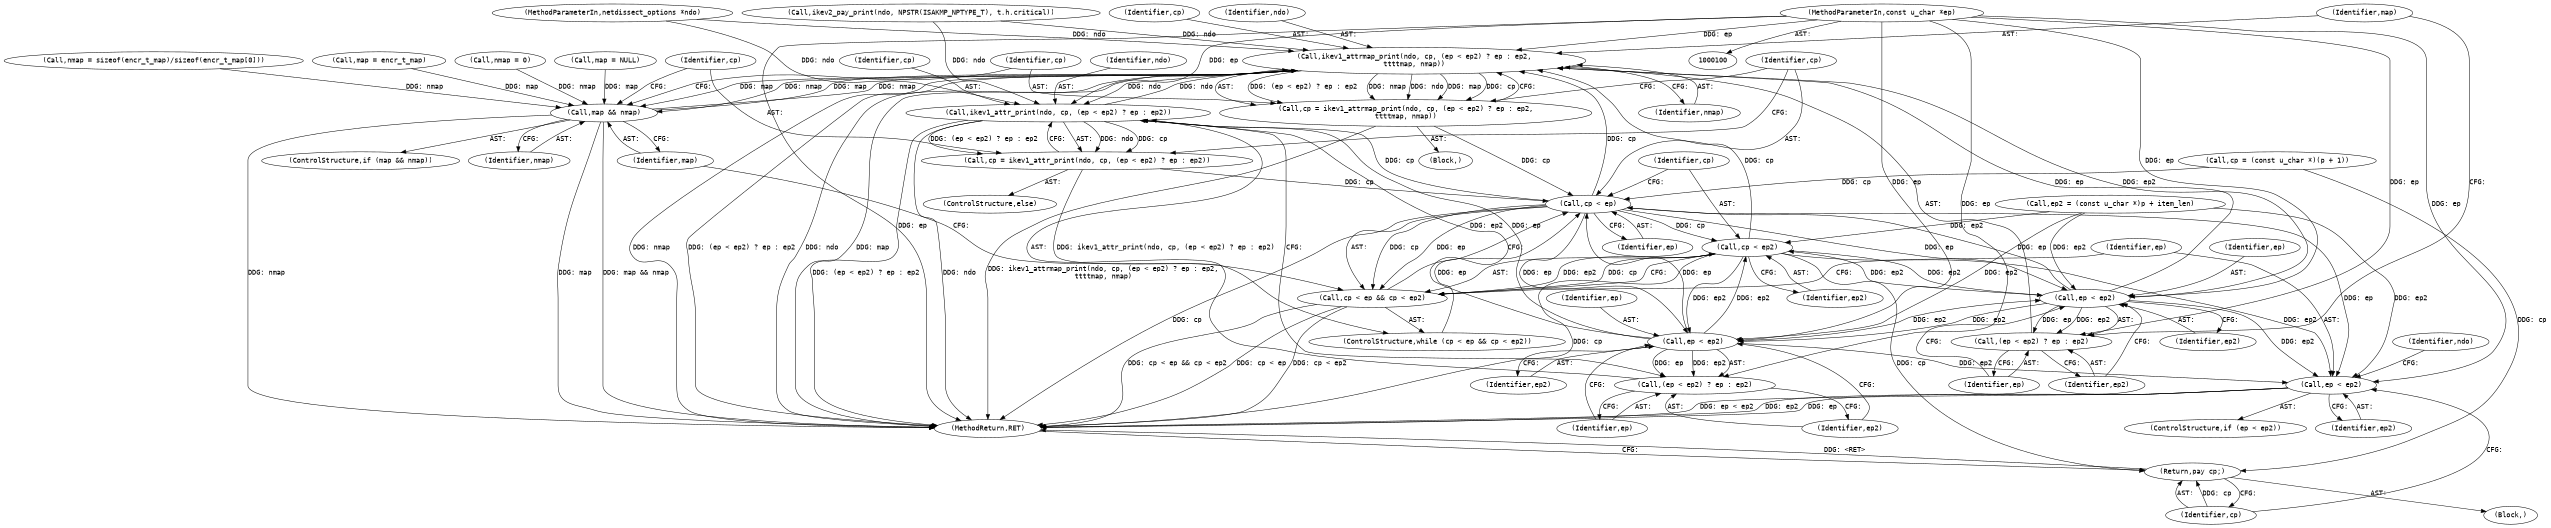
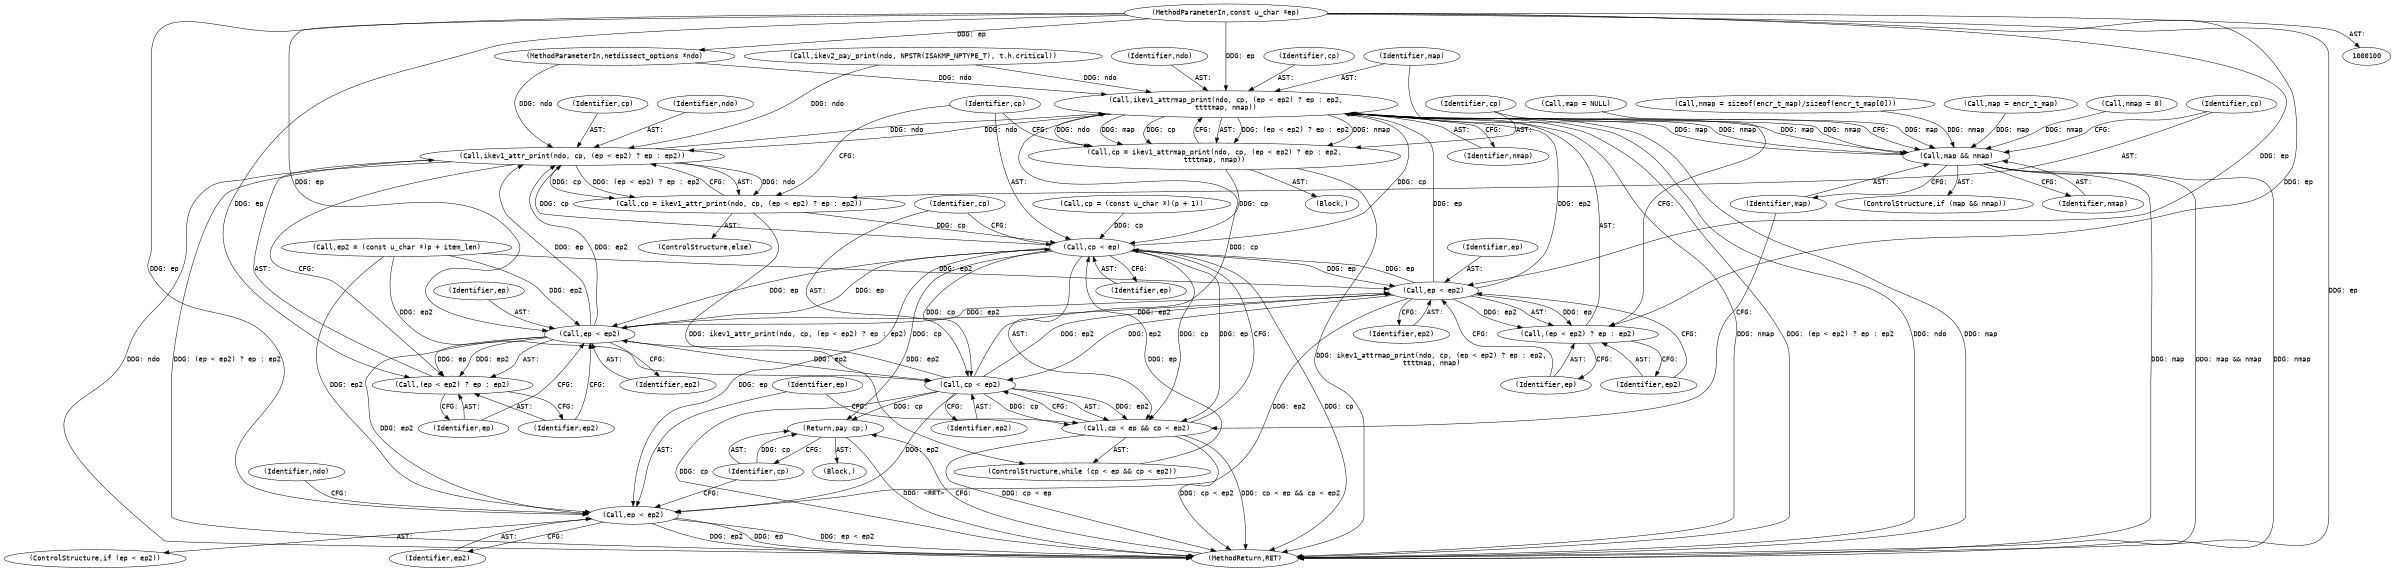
  digraph {
    fontname="DejaVu Sans Mono"
    node [fontname="DejaVu Sans Mono"]
    edge [fontname="DejaVu Sans Mono"]
    n1 [label="(MethodParameterIn,const u_char *ep)"]
    n2 [label="(Call,ikev1_attrmap_print(ndo, cp, (ep < ep2) ? ep : ep2,\n\t\t\t\tmap, nmap))"]
    n3 [label="(Call,ikev1_attr_print(ndo, cp, (ep < ep2) ? ep : ep2))"]
    n4 [label="(Call,ep < ep2)"]
    n5 [label="(Call,(ep < ep2) ? ep : ep2)"]
    n6 [label="(Call,ep < ep2)"]
    n7 [label="(Call,(ep < ep2) ? ep : ep2)"]
    n8 [label="(Call,ep < ep2)"]
    n9 [label="(MethodReturn,RET)"]
    1000100
    n11 [label="(Call,cp < ep)"]
    n12 [label="(Call,cp < ep && cp < ep2)"]
    n13 [label="(Call,cp < ep2)"]
    n14 [label="(Return,pay cp;)"]
    n15 [label="(Identifier,ep)"]
    n16 [label="(Call,map && nmap)"]
    n17 [label="(Call,cp = ikev1_attrmap_print(ndo, cp, (ep < ep2) ? ep : ep2,\n\t\t\t\tmap, nmap))"]
    n18 [label="(Identifier,nmap)"]
    n19 [label="(Call,cp = ikev1_attr_print(ndo, cp, (ep < ep2) ? ep : ep2))"]
    n20 [label="(Identifier,ep2)"]
    n21 [label="(Identifier,ep2)"]
    n22 [label="(Identifier,ep)"]
    n23 [label="(Identifier,ep2)"]
    n24 [label="(Identifier,ep2)"]
    n25 [label="(Identifier,ep)"]
    n26 [label="(ControlStructure,if (ep < ep2))"]
    n27 [label="(Identifier,ep2)"]
    n28 [label="(ControlStructure,while (cp < ep && cp < ep2))"]
    n29 [label="(Identifier,ep2)"]
    n30 [label="(Identifier,cp)"]
    n31 [label="(Block,)"]
    n32 [label="(ControlStructure,if (map && nmap))"]
    n33 [label="(Identifier,nmap)"]
    n34 [label="(Identifier,map)"]
    n35 [label="(Block,)"]
    n36 [label="(ControlStructure,else)"]
    n37 [label="(Call,cp = (const u_char *)(p + 1))"]
    n38 [label="(Identifier,cp)"]
    n39 [label="(Call,map = NULL)"]
    n40 [label="(Call,ikev2_pay_print(ndo, NPSTR(ISAKMP_NPTYPE_T), t.h.critical))"]
    n41 [label="(Identifier,cp)"]
    n42 [label="(Identifier,ndo)"]
    n43 [label="(Identifier,cp)"]
    n44 [label="(MethodParameterIn,netdissect_options *ndo)"]
    n45 [label="(Identifier,ep)"]
    n46 [label="(Identifier,ep)"]
    n47 [label="(Identifier,cp)"]
    n48 [label="(Identifier,ndo)"]
    n49 [label="(Identifier,cp)"]
    n50 [label="(Identifier,ndo)"]
    n51 [label="(Identifier,ep)"]
    n52 [label="(Call,nmap = sizeof(encr_t_map)/sizeof(encr_t_map[0]))"]
    n53 [label="(Call,ep2 = (const u_char *)p + item_len)"]
    n54 [label="(Call,map = encr_t_map)"]
    n55 [label="(Identifier,map)"]
    n56 [label="(Call,nmap = 0)"]
    n57 [label="(Identifier,cp)"]
    n1 -> n2 [label="DDG: ep"]
-   n1 -> n3 [label="DDG: ep"]
+   n1 -> n44 [label="DDG: ep"]
    n1 -> n4 [label="DDG: ep"]
    n1 -> n5 [label="DDG: ep"]
    n1 -> n6 [label="DDG: ep"]
    n1 -> n7 [label="DDG: ep"]
    n1 -> n8 [label="DDG: ep"]
    n1 -> n9 [label="DDG: ep"]
    n1 -> 1000100 [label="AST: "]
    n2 -> n3 [label="DDG: ndo"]
    n2 -> n9 [label="DDG: nmap"]
    n2 -> n9 [label="DDG: (ep < ep2) ? ep : ep2"]
    n2 -> n9 [label="DDG: ndo"]
    n2 -> n9 [label="DDG: map"]
    n2 -> n16 [label="DDG: map"]
    n2 -> n16 [label="DDG: nmap"]
    n2 -> n17 [label="AST: "]
    n2 -> n17 [label="DDG: (ep < ep2) ? ep : ep2"]
    n2 -> n17 [label="DDG: nmap"]
    n2 -> n17 [label="DDG: ndo"]
    n2 -> n17 [label="DDG: map"]
    n2 -> n17 [label="DDG: cp"]
    n2 -> n18 [label="CFG: "]
    n3 -> n2 [label="DDG: ndo"]
    n3 -> n7 [label="CFG: "]
    n3 -> n9 [label="DDG: ndo"]
    n3 -> n9 [label="DDG: (ep < ep2) ? ep : ep2"]
    n3 -> n19 [label="AST: "]
    n3 -> n19 [label="DDG: ndo"]
    n3 -> n19 [label="DDG: cp"]
    n3 -> n19 [label="DDG: (ep < ep2) ? ep : ep2"]
    n4 -> n2 [label="DDG: ep"]
    n4 -> n2 [label="DDG: ep2"]
    n4 -> n5 [label="AST: "]
    n4 -> n5 [label="DDG: ep"]
    n4 -> n5 [label="DDG: ep2"]
    n4 -> n6 [label="DDG: ep2"]
    n4 -> n8 [label="DDG: ep2"]
    n4 -> n11 [label="DDG: ep"]
    n4 -> n13 [label="DDG: ep2"]
    n4 -> n20 [label="CFG: "]
    n5 -> n2 [label="AST: "]
    n5 -> n21 [label="CFG: "]
    n5 -> n22 [label="CFG: "]
    n6 -> n3 [label="DDG: ep"]
    n6 -> n3 [label="DDG: ep2"]
    n6 -> n4 [label="DDG: ep2"]
    n6 -> n7 [label="AST: "]
    n6 -> n7 [label="DDG: ep"]
    n6 -> n7 [label="DDG: ep2"]
    n6 -> n8 [label="DDG: ep2"]
    n6 -> n11 [label="DDG: ep"]
    n6 -> n13 [label="DDG: ep2"]
    n6 -> n23 [label="CFG: "]
    n7 -> n3 [label="AST: "]
    n7 -> n24 [label="CFG: "]
    n7 -> n25 [label="CFG: "]
    n8 -> n9 [label="DDG: ep < ep2"]
    n8 -> n9 [label="DDG: ep2"]
    n8 -> n9 [label="DDG: ep"]
    n8 -> n26 [label="AST: "]
    n8 -> n27 [label="CFG: "]
    n9 -> n14 [label="CFG: "]
    n11 -> n2 [label="DDG: cp"]
    n11 -> n3 [label="DDG: cp"]
    n11 -> n4 [label="DDG: ep"]
    n11 -> n6 [label="DDG: ep"]
    n11 -> n8 [label="DDG: ep"]
    n11 -> n9 [label="DDG: cp"]
    n11 -> n12 [label="AST: "]
    n11 -> n12 [label="DDG: cp"]
    n11 -> n12 [label="DDG: ep"]
    n11 -> n13 [label="DDG: cp"]
-   n37 -> n14 [label="DDG: cp"]
+   n11 -> n14 [label="DDG: cp"]
    n11 -> n15 [label="CFG: "]
    n12 -> n9 [label="DDG: cp < ep2"]
    n12 -> n9 [label="DDG: cp < ep && cp < ep2"]
    n12 -> n9 [label="DDG: cp < ep"]
    n12 -> n11 [label="CFG: "]
    n12 -> n13 [label="CFG: "]
    n12 -> n28 [label="AST: "]
    n13 -> n2 [label="DDG: cp"]
    n13 -> n4 [label="DDG: ep2"]
    n13 -> n6 [label="DDG: ep2"]
    n13 -> n8 [label="DDG: ep2"]
    n13 -> n9 [label="DDG: cp"]
    n13 -> n12 [label="AST: "]
    n13 -> n12 [label="DDG: cp"]
    n13 -> n12 [label="DDG: ep2"]
    n13 -> n14 [label="DDG: cp"]
    n13 -> n29 [label="CFG: "]
    n14 -> n9 [label="DDG: <RET>"]
    n14 -> n30 [label="CFG: "]
    n14 -> n31 [label="AST: "]
    n15 -> n11 [label="AST: "]
    n16 -> n2 [label="DDG: map"]
    n16 -> n2 [label="DDG: nmap"]
    n16 -> n9 [label="DDG: map"]
    n16 -> n9 [label="DDG: map && nmap"]
    n16 -> n9 [label="DDG: nmap"]
    n16 -> n32 [label="AST: "]
    n16 -> n33 [label="CFG: "]
    n16 -> n34 [label="CFG: "]
    n17 -> n2 [label="CFG: "]
    n17 -> n9 [label="DDG: ikev1_attrmap_print(ndo, cp, (ep < ep2) ? ep : ep2,\n\t\t\t\tmap, nmap)"]
    n17 -> n11 [label="DDG: cp"]
    n17 -> n35 [label="AST: "]
    n18 -> n2 [label="AST: "]
    n19 -> n3 [label="CFG: "]
    n19 -> n11 [label="DDG: cp"]
    n19 -> n28 [label="DDG: ikev1_attr_print(ndo, cp, (ep < ep2) ? ep : ep2)"]
    n19 -> n36 [label="AST: "]
    n20 -> n4 [label="AST: "]
    n21 -> n4 [label="CFG: "]
    n21 -> n5 [label="AST: "]
    n22 -> n4 [label="CFG: "]
    n22 -> n5 [label="AST: "]
    n23 -> n6 [label="AST: "]
    n24 -> n6 [label="CFG: "]
    n24 -> n7 [label="AST: "]
    n25 -> n6 [label="CFG: "]
    n25 -> n7 [label="AST: "]
    n27 -> n8 [label="AST: "]
    n28 -> n11 [label="DDG: ep"]
    n29 -> n13 [label="AST: "]
    n30 -> n8 [label="CFG: "]
    n30 -> n14 [label="AST: "]
    n30 -> n14 [label="DDG: cp"]
    n33 -> n16 [label="AST: "]
    n34 -> n12 [label="CFG: "]
    n34 -> n16 [label="AST: "]
    n37 -> n11 [label="DDG: cp"]
    n38 -> n16 [label="CFG: "]
    n38 -> n17 [label="AST: "]
    n39 -> n16 [label="DDG: map"]
    n40 -> n2 [label="DDG: ndo"]
    n40 -> n3 [label="DDG: ndo"]
    n41 -> n3 [label="AST: "]
    n42 -> n3 [label="AST: "]
    n43 -> n2 [label="AST: "]
    n44 -> n2 [label="DDG: ndo"]
    n44 -> n3 [label="DDG: ndo"]
    n45 -> n8 [label="AST: "]
    n45 -> n12 [label="CFG: "]
    n46 -> n6 [label="AST: "]
    n47 -> n11 [label="AST: "]
    n47 -> n17 [label="CFG: "]
    n47 -> n19 [label="CFG: "]
    n48 -> n8 [label="CFG: "]
    n49 -> n16 [label="CFG: "]
    n49 -> n19 [label="AST: "]
    n50 -> n2 [label="AST: "]
    n51 -> n4 [label="AST: "]
    n52 -> n16 [label="DDG: nmap"]
    n53 -> n4 [label="DDG: ep2"]
    n53 -> n6 [label="DDG: ep2"]
    n53 -> n8 [label="DDG: ep2"]
    n53 -> n13 [label="DDG: ep2"]
    n54 -> n16 [label="DDG: map"]
    n55 -> n2 [label="AST: "]
    n55 -> n5 [label="CFG: "]
    n56 -> n16 [label="DDG: nmap"]
    n57 -> n11 [label="CFG: "]
    n57 -> n13 [label="AST: "]
  }
